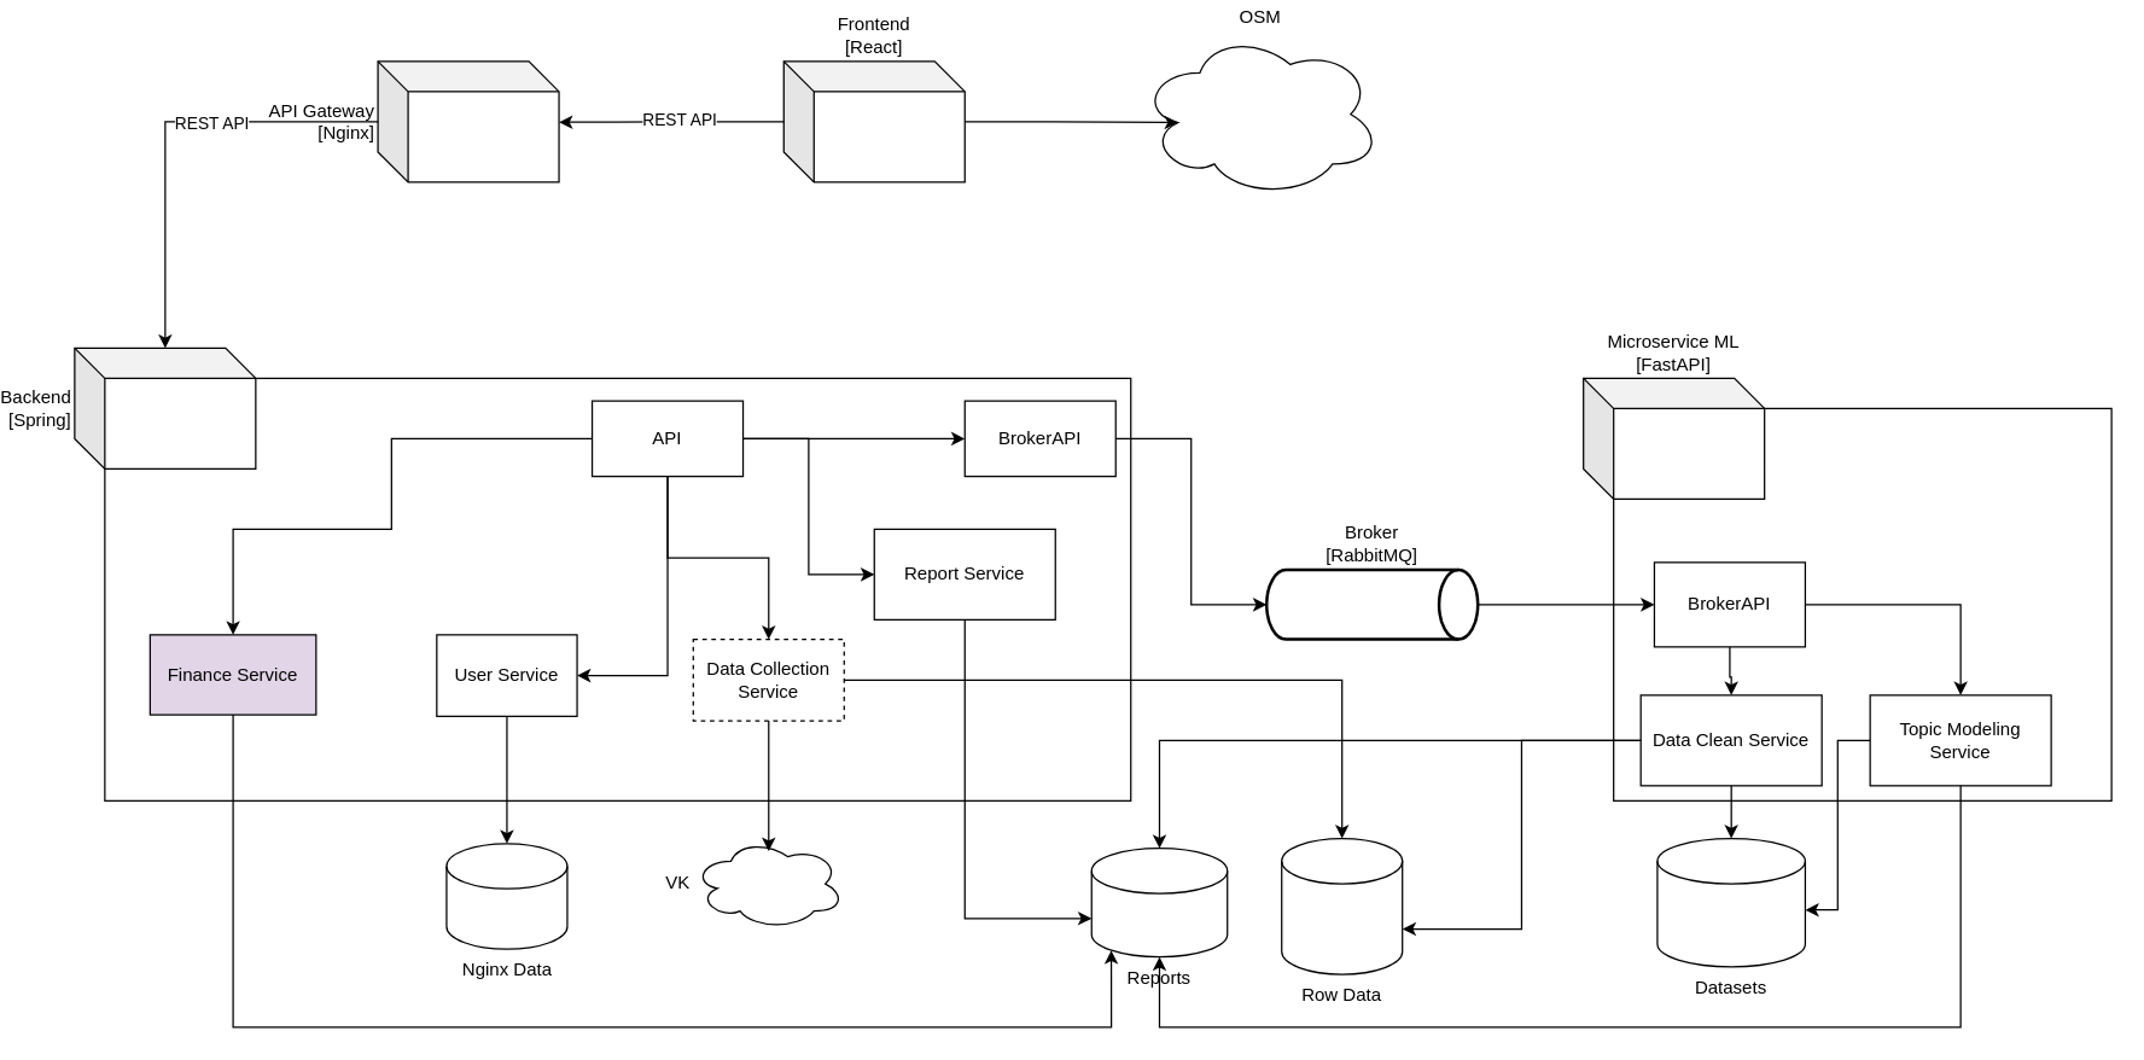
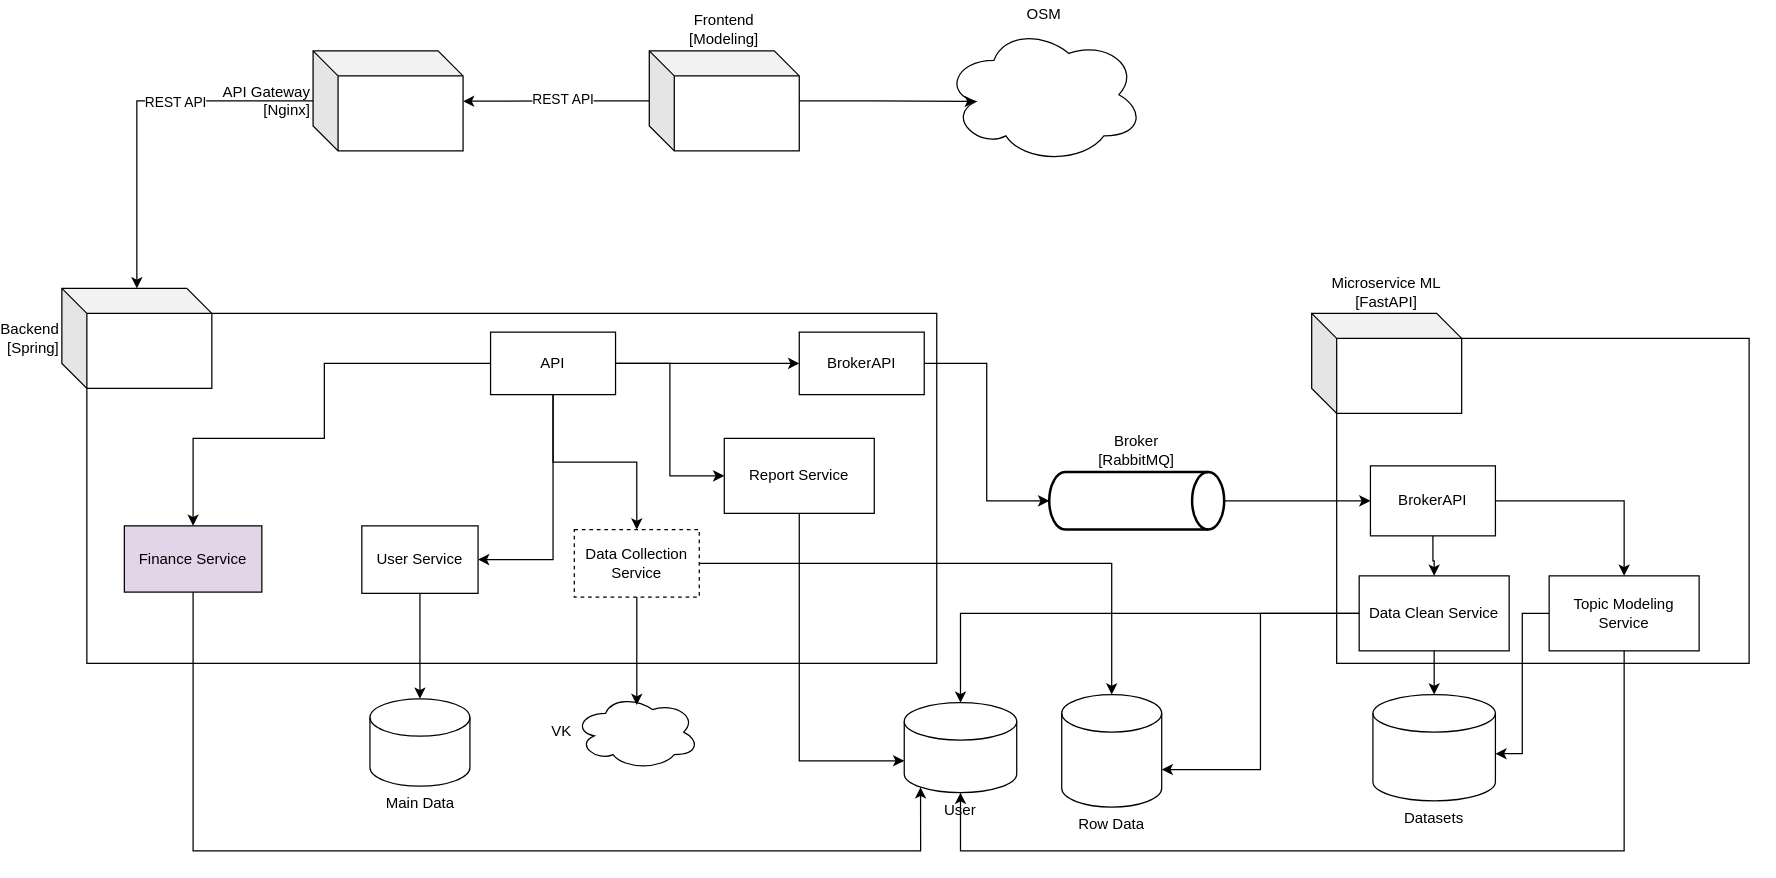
  <mxCell id="0" />
  <mxCell id="1" parent="0" />
  <mxCell id="2" value="" style="whiteSpace=wrap;html=1;" parent="1" vertex="1"><mxGeometry x="40" y="250" width="680" height="280" as="geometry" /></mxCell>
  <mxCell id="3" value="" style="group;labelPosition=left;verticalLabelPosition=middle;align=right;verticalAlign=middle;" parent="1" vertex="1" connectable="0"><mxGeometry x="20" y="230" width="142" height="82.36" as="geometry" /></mxCell>
  <mxCell id="4" value="&lt;div&gt;Backend&lt;/div&gt;&lt;div&gt;[Spring]&lt;/div&gt;" style="shape=cube;whiteSpace=wrap;html=1;boundedLbl=1;backgroundOutline=1;darkOpacity=0.05;darkOpacity2=0.1;labelPosition=left;verticalLabelPosition=middle;align=right;verticalAlign=middle;" parent="3" vertex="1"><mxGeometry width="120" height="80" as="geometry" /></mxCell>
  <mxCell id="5" value="" style="shape=image;verticalLabelPosition=bottom;labelBackgroundColor=default;verticalAlign=top;aspect=fixed;imageAspect=0;image=https://cdn.worldvectorlogo.com/logos/spring-3.svg;" parent="3" vertex="1"><mxGeometry x="54" y="33" width="37" height="37" as="geometry" /></mxCell>
  <mxCell id="6" value="" style="group;labelPosition=left;verticalLabelPosition=middle;align=right;verticalAlign=middle;" parent="1" vertex="1" connectable="0"><mxGeometry x="221" y="40" width="120" height="80" as="geometry" /></mxCell>
  <mxCell id="7" value="&lt;div&gt;API Gateway&lt;/div&gt;&lt;div&gt;[Nginx]&lt;/div&gt;" style="shape=cube;whiteSpace=wrap;html=1;boundedLbl=1;backgroundOutline=1;darkOpacity=0.05;darkOpacity2=0.1;labelPosition=left;verticalLabelPosition=middle;align=right;verticalAlign=middle;" parent="6" vertex="1"><mxGeometry width="120" height="80" as="geometry" /></mxCell>
  <mxCell id="8" value="" style="shape=image;verticalLabelPosition=bottom;labelBackgroundColor=default;verticalAlign=top;aspect=fixed;imageAspect=0;image=https://static-00.iconduck.com/assets.00/nginx-icon-223x256-ghqr4o29.png;" parent="6" vertex="1"><mxGeometry x="53" y="30" width="34.85" height="40" as="geometry" /></mxCell>
  <mxCell id="9" style="edgeStyle=orthogonalEdgeStyle;rounded=0;orthogonalLoop=1;jettySize=auto;html=1;" parent="1" source="7" target="4" edge="1"><mxGeometry relative="1" as="geometry" /></mxCell>
  <mxCell id="10" value="REST API" style="edgeLabel;html=1;align=center;verticalAlign=middle;resizable=0;points=[];" vertex="1" connectable="0" parent="9"><mxGeometry x="-0.237" relative="1" as="geometry"><mxPoint as="offset" /></mxGeometry></mxCell>
  <mxCell id="11" value="" style="group" parent="1" vertex="1" connectable="0"><mxGeometry x="490" y="40" width="120" height="80" as="geometry" /></mxCell>
- <mxCell id="12" value="&lt;div&gt;Frontend&lt;/div&gt;&lt;div&gt;[React]&lt;/div&gt;" style="shape=cube;whiteSpace=wrap;html=1;boundedLbl=1;backgroundOutline=1;darkOpacity=0.05;darkOpacity2=0.1;labelPosition=center;verticalLabelPosition=top;align=center;verticalAlign=bottom;" parent="11" vertex="1"><mxGeometry width="120" height="80" as="geometry" /></mxCell>
+ <mxCell id="12" value="&lt;div&gt;Frontend&lt;/div&gt;&lt;div&gt;[Modeling]&lt;/div&gt;" style="shape=cube;whiteSpace=wrap;html=1;boundedLbl=1;backgroundOutline=1;darkOpacity=0.05;darkOpacity2=0.1;labelPosition=center;verticalLabelPosition=top;align=center;verticalAlign=bottom;" parent="11" vertex="1"><mxGeometry width="120" height="80" as="geometry" /></mxCell>
  <mxCell id="13" value="" style="shape=image;verticalLabelPosition=bottom;labelBackgroundColor=default;verticalAlign=top;aspect=fixed;imageAspect=0;image=https://upload.wikimedia.org/wikipedia/commons/thumb/a/a7/React-icon.svg/862px-React-icon.svg.png;" parent="11" vertex="1"><mxGeometry x="50.88" y="35.97" width="38.25" height="34.03" as="geometry" /></mxCell>
  <mxCell id="14" style="edgeStyle=orthogonalEdgeStyle;rounded=0;orthogonalLoop=1;jettySize=auto;html=1;entryX=1;entryY=0.503;entryDx=0;entryDy=0;entryPerimeter=0;" parent="1" source="12" target="7" edge="1"><mxGeometry relative="1" as="geometry" /></mxCell>
  <mxCell id="15" value="REST API" style="edgeLabel;html=1;align=center;verticalAlign=middle;resizable=0;points=[];" vertex="1" connectable="0" parent="14"><mxGeometry x="-0.063" y="-2" relative="1" as="geometry"><mxPoint as="offset" /></mxGeometry></mxCell>
  <mxCell id="16" style="edgeStyle=orthogonalEdgeStyle;rounded=0;orthogonalLoop=1;jettySize=auto;html=1;entryX=1;entryY=0.5;entryDx=0;entryDy=0;" edge="1" parent="1" source="21" target="27"><mxGeometry relative="1" as="geometry"><Array as="points"><mxPoint x="413" y="447" /></Array></mxGeometry></mxCell>
  <mxCell id="17" style="edgeStyle=orthogonalEdgeStyle;rounded=0;orthogonalLoop=1;jettySize=auto;html=1;entryX=0.5;entryY=0;entryDx=0;entryDy=0;" edge="1" parent="1" source="21" target="22"><mxGeometry relative="1" as="geometry" /></mxCell>
  <mxCell id="18" style="edgeStyle=orthogonalEdgeStyle;rounded=0;orthogonalLoop=1;jettySize=auto;html=1;entryX=0;entryY=0.5;entryDx=0;entryDy=0;" edge="1" parent="1" source="21" target="37"><mxGeometry relative="1" as="geometry" /></mxCell>
  <mxCell id="19" style="edgeStyle=orthogonalEdgeStyle;rounded=0;orthogonalLoop=1;jettySize=auto;html=1;entryX=0;entryY=0.5;entryDx=0;entryDy=0;" edge="1" parent="1" source="21" target="51"><mxGeometry relative="1" as="geometry" /></mxCell>
  <mxCell id="20" style="edgeStyle=orthogonalEdgeStyle;rounded=0;orthogonalLoop=1;jettySize=auto;html=1;entryX=0.5;entryY=0;entryDx=0;entryDy=0;" edge="1" parent="1" source="21" target="56"><mxGeometry relative="1" as="geometry"><Array as="points"><mxPoint x="230" y="290" /><mxPoint x="230" y="350" /><mxPoint x="125" y="350" /></Array></mxGeometry></mxCell>
  <mxCell id="21" value="API" style="rounded=0;whiteSpace=wrap;html=1;" parent="1" vertex="1"><mxGeometry x="363" y="265" width="100" height="50" as="geometry" /></mxCell>
  <mxCell id="22" value="Data Collection Service" style="rounded=0;whiteSpace=wrap;html=1;dashed=1;" parent="1" vertex="1"><mxGeometry x="430" y="423" width="100" height="54" as="geometry" /></mxCell>
  <mxCell id="23" value="" style="group" vertex="1" connectable="0" parent="1"><mxGeometry x="430" y="555" width="100" height="60" as="geometry" /></mxCell>
  <mxCell id="24" value="VK" style="ellipse;shape=cloud;whiteSpace=wrap;html=1;labelPosition=left;verticalLabelPosition=middle;align=right;verticalAlign=middle;" parent="23" vertex="1"><mxGeometry width="100" height="60" as="geometry" /></mxCell>
  <mxCell id="25" value="" style="group" parent="23" vertex="1" connectable="0"><mxGeometry width="100" height="60" as="geometry" /></mxCell>
  <mxCell id="26" value="" style="shape=image;verticalLabelPosition=bottom;labelBackgroundColor=default;verticalAlign=top;aspect=fixed;imageAspect=0;image=https://upload.wikimedia.org/wikipedia/commons/thumb/f/f3/VK_Compact_Logo_%282021-present%29.svg/2048px-VK_Compact_Logo_%282021-present%29.svg.png;" parent="25" vertex="1"><mxGeometry x="34.5" y="16.5" width="31" height="31" as="geometry" /></mxCell>
  <mxCell id="27" value="User Service" style="rounded=0;whiteSpace=wrap;html=1;" vertex="1" parent="1"><mxGeometry x="260" y="420" width="93" height="54" as="geometry" /></mxCell>
  <mxCell id="28" style="edgeStyle=orthogonalEdgeStyle;rounded=0;orthogonalLoop=1;jettySize=auto;html=1;entryX=0.5;entryY=0;entryDx=0;entryDy=0;entryPerimeter=0;" edge="1" parent="1" source="27" target="58"><mxGeometry relative="1" as="geometry" /></mxCell>
  <mxCell id="29" style="edgeStyle=orthogonalEdgeStyle;rounded=0;orthogonalLoop=1;jettySize=auto;html=1;entryX=0.5;entryY=0.139;entryDx=0;entryDy=0;entryPerimeter=0;" edge="1" parent="1" source="22" target="24"><mxGeometry relative="1" as="geometry" /></mxCell>
  <mxCell id="30" value="Row Data" style="shape=cylinder3;whiteSpace=wrap;html=1;boundedLbl=1;backgroundOutline=1;size=15;labelPosition=center;verticalLabelPosition=bottom;align=center;verticalAlign=top;" vertex="1" parent="1"><mxGeometry x="820" y="554.99" width="80" height="90" as="geometry" /></mxCell>
  <mxCell id="31" style="edgeStyle=orthogonalEdgeStyle;rounded=0;orthogonalLoop=1;jettySize=auto;html=1;entryX=0.5;entryY=0;entryDx=0;entryDy=0;entryPerimeter=0;" edge="1" parent="1" source="22" target="30"><mxGeometry relative="1" as="geometry" /></mxCell>
  <mxCell id="32" value="" style="shape=image;verticalLabelPosition=bottom;labelBackgroundColor=default;verticalAlign=top;imageAspect=0;image=https://cdn.worldvectorlogo.com/logos/mongodb-icon-1.svg;" vertex="1" parent="1"><mxGeometry x="850" y="586.33" width="20" height="50" as="geometry" /></mxCell>
  <mxCell id="33" value="" style="rounded=0;whiteSpace=wrap;html=1;" vertex="1" parent="1"><mxGeometry x="1040" y="270" width="330" height="260" as="geometry" /></mxCell>
  <mxCell id="34" value="" style="group;labelPosition=right;verticalLabelPosition=top;align=left;verticalAlign=bottom;" vertex="1" connectable="0" parent="1"><mxGeometry x="1020" y="250" width="120" height="80" as="geometry" /></mxCell>
  <mxCell id="35" value="&lt;div&gt;Microservice ML&lt;/div&gt;&lt;div&gt;[FastAPI]&lt;/div&gt;" style="shape=cube;whiteSpace=wrap;html=1;boundedLbl=1;backgroundOutline=1;darkOpacity=0.05;darkOpacity2=0.1;labelPosition=center;verticalLabelPosition=top;align=center;verticalAlign=bottom;" vertex="1" parent="34"><mxGeometry width="120" height="80" as="geometry" /></mxCell>
  <mxCell id="36" value="" style="shape=image;verticalLabelPosition=bottom;labelBackgroundColor=default;verticalAlign=top;aspect=fixed;imageAspect=0;image=https://www.cdnlogo.com/logos/f/49/fastapi.svg;" vertex="1" parent="34"><mxGeometry x="50" y="30" width="40" height="40" as="geometry" /></mxCell>
  <mxCell id="37" value="BrokerAPI" style="rounded=0;whiteSpace=wrap;html=1;" vertex="1" parent="1"><mxGeometry x="610" y="265" width="100" height="50" as="geometry" /></mxCell>
  <mxCell id="38" style="edgeStyle=orthogonalEdgeStyle;rounded=0;orthogonalLoop=1;jettySize=auto;html=1;entryX=0;entryY=0.5;entryDx=0;entryDy=0;" edge="1" parent="1" source="66" target="42"><mxGeometry relative="1" as="geometry" /></mxCell>
  <mxCell id="39" style="edgeStyle=orthogonalEdgeStyle;rounded=0;orthogonalLoop=1;jettySize=auto;html=1;entryX=0;entryY=0.5;entryDx=0;entryDy=0;entryPerimeter=0;" edge="1" parent="1" source="37" target="66"><mxGeometry relative="1" as="geometry" /></mxCell>
  <mxCell id="40" style="edgeStyle=orthogonalEdgeStyle;rounded=0;orthogonalLoop=1;jettySize=auto;html=1;entryX=0.5;entryY=0;entryDx=0;entryDy=0;" edge="1" parent="1" source="42" target="44"><mxGeometry relative="1" as="geometry" /></mxCell>
  <mxCell id="41" style="edgeStyle=orthogonalEdgeStyle;rounded=0;orthogonalLoop=1;jettySize=auto;html=1;" edge="1" parent="1" source="42" target="53"><mxGeometry relative="1" as="geometry" /></mxCell>
  <mxCell id="42" value="BrokerAPI" style="rounded=0;whiteSpace=wrap;html=1;" vertex="1" parent="1"><mxGeometry x="1067" y="372" width="100" height="56" as="geometry" /></mxCell>
  <mxCell id="43" style="edgeStyle=orthogonalEdgeStyle;rounded=0;orthogonalLoop=1;jettySize=auto;html=1;" edge="1" parent="1" source="44" target="49"><mxGeometry relative="1" as="geometry" /></mxCell>
  <mxCell id="44" value="Data Clean Service" style="rounded=0;whiteSpace=wrap;html=1;" vertex="1" parent="1"><mxGeometry x="1058" y="460" width="120" height="60" as="geometry" /></mxCell>
  <mxCell id="45" style="edgeStyle=orthogonalEdgeStyle;rounded=0;orthogonalLoop=1;jettySize=auto;html=1;entryX=1;entryY=0;entryDx=0;entryDy=60;entryPerimeter=0;" edge="1" parent="1" source="44" target="30"><mxGeometry relative="1" as="geometry" /></mxCell>
  <mxCell id="46" value="Datasets" style="shape=cylinder3;whiteSpace=wrap;html=1;boundedLbl=1;backgroundOutline=1;size=15;labelPosition=center;verticalLabelPosition=bottom;align=center;verticalAlign=top;" vertex="1" parent="1"><mxGeometry x="1069" y="555" width="98" height="85" as="geometry" /></mxCell>
  <mxCell id="47" style="edgeStyle=orthogonalEdgeStyle;rounded=0;orthogonalLoop=1;jettySize=auto;html=1;entryX=0.5;entryY=0;entryDx=0;entryDy=0;entryPerimeter=0;" edge="1" parent="1" source="44" target="46"><mxGeometry relative="1" as="geometry" /></mxCell>
  <mxCell id="48" value="" style="shape=image;verticalLabelPosition=bottom;labelBackgroundColor=default;verticalAlign=top;aspect=fixed;imageAspect=0;image=https://cdn4.iconfinder.com/data/icons/e-mail-messenger-user-interface/100/folder_close_user_interface_ui_filesystem-512.png;" vertex="1" parent="1"><mxGeometry x="1098" y="586.33" width="42" height="42" as="geometry" /></mxCell>
- <mxCell id="49" value="Reports" style="shape=cylinder3;whiteSpace=wrap;html=1;boundedLbl=1;backgroundOutline=1;size=15;labelPosition=center;verticalLabelPosition=bottom;align=center;verticalAlign=top;" vertex="1" parent="1"><mxGeometry x="694" y="561.5" width="90" height="72" as="geometry" /></mxCell>
+ <mxCell id="49" value="User" style="shape=cylinder3;whiteSpace=wrap;html=1;boundedLbl=1;backgroundOutline=1;size=15;labelPosition=center;verticalLabelPosition=bottom;align=center;verticalAlign=top;" vertex="1" parent="1"><mxGeometry x="694" y="561.5" width="90" height="72" as="geometry" /></mxCell>
  <mxCell id="50" value="" style="shape=image;verticalLabelPosition=bottom;labelBackgroundColor=default;verticalAlign=top;aspect=fixed;imageAspect=0;image=https://upload.wikimedia.org/wikipedia/commons/thumb/2/29/Postgresql_elephant.svg/993px-Postgresql_elephant.svg.png;" vertex="1" parent="1"><mxGeometry x="725.75" y="597.66" width="26.5" height="27.33" as="geometry" /></mxCell>
  <mxCell id="51" value="Report Service" style="rounded=0;whiteSpace=wrap;html=1;" vertex="1" parent="1"><mxGeometry x="550" y="350" width="120" height="60" as="geometry" /></mxCell>
  <mxCell id="52" style="edgeStyle=orthogonalEdgeStyle;rounded=0;orthogonalLoop=1;jettySize=auto;html=1;entryX=0;entryY=0;entryDx=0;entryDy=46.5;entryPerimeter=0;" edge="1" parent="1" source="51" target="49"><mxGeometry relative="1" as="geometry"><Array as="points"><mxPoint x="610" y="608" /></Array></mxGeometry></mxCell>
  <mxCell id="53" value="Topic Modeling Service" style="rounded=0;whiteSpace=wrap;html=1;" vertex="1" parent="1"><mxGeometry x="1210" y="460" width="120" height="60" as="geometry" /></mxCell>
  <mxCell id="54" style="edgeStyle=orthogonalEdgeStyle;rounded=0;orthogonalLoop=1;jettySize=auto;html=1;entryX=1;entryY=0.557;entryDx=0;entryDy=0;entryPerimeter=0;" edge="1" parent="1" source="53" target="46"><mxGeometry relative="1" as="geometry" /></mxCell>
  <mxCell id="55" style="edgeStyle=orthogonalEdgeStyle;rounded=0;orthogonalLoop=1;jettySize=auto;html=1;entryX=0.5;entryY=1;entryDx=0;entryDy=0;entryPerimeter=0;" edge="1" parent="1" source="53" target="49"><mxGeometry relative="1" as="geometry"><Array as="points"><mxPoint x="1270" y="680" /><mxPoint x="739" y="680" /></Array></mxGeometry></mxCell>
  <mxCell id="56" value="Finance Service" style="rounded=0;whiteSpace=wrap;html=1;fillColor=#e1d5e7;" vertex="1" parent="1"><mxGeometry x="70" y="420" width="110" height="53" as="geometry" /></mxCell>
  <mxCell id="57" value="" style="group" vertex="1" connectable="0" parent="1"><mxGeometry x="266.5" y="558.33" width="80" height="70" as="geometry" /></mxCell>
- <mxCell id="58" value="Nginx Data" style="shape=cylinder3;whiteSpace=wrap;html=1;boundedLbl=1;backgroundOutline=1;size=15;labelPosition=center;verticalLabelPosition=bottom;align=center;verticalAlign=top;" parent="57" vertex="1"><mxGeometry width="80" height="70" as="geometry" /></mxCell>
+ <mxCell id="58" value="Main Data" style="shape=cylinder3;whiteSpace=wrap;html=1;boundedLbl=1;backgroundOutline=1;size=15;labelPosition=center;verticalLabelPosition=bottom;align=center;verticalAlign=top;" parent="57" vertex="1"><mxGeometry width="80" height="70" as="geometry" /></mxCell>
  <mxCell id="59" value="" style="shape=image;verticalLabelPosition=bottom;labelBackgroundColor=default;verticalAlign=top;aspect=fixed;imageAspect=0;image=https://upload.wikimedia.org/wikipedia/commons/thumb/2/29/Postgresql_elephant.svg/993px-Postgresql_elephant.svg.png;" vertex="1" parent="57"><mxGeometry x="26.75" y="36.33" width="26.5" height="27.33" as="geometry" /></mxCell>
  <mxCell id="60" style="edgeStyle=orthogonalEdgeStyle;rounded=0;orthogonalLoop=1;jettySize=auto;html=1;entryX=0.145;entryY=1;entryDx=0;entryDy=-4.35;entryPerimeter=0;" edge="1" parent="1" source="56" target="49"><mxGeometry relative="1" as="geometry"><Array as="points"><mxPoint x="125" y="680" /><mxPoint x="707" y="680" /></Array></mxGeometry></mxCell>
  <mxCell id="61" value="" style="group" vertex="1" connectable="0" parent="1"><mxGeometry x="725.75" y="20" width="160" height="110" as="geometry" /></mxCell>
  <mxCell id="62" value="OSM" style="ellipse;shape=cloud;whiteSpace=wrap;html=1;labelPosition=center;verticalLabelPosition=top;align=center;verticalAlign=bottom;" vertex="1" parent="61"><mxGeometry width="160" height="110" as="geometry" /></mxCell>
  <mxCell id="63" value="" style="shape=image;verticalLabelPosition=bottom;labelBackgroundColor=default;verticalAlign=top;aspect=fixed;imageAspect=0;image=https://upload.wikimedia.org/wikipedia/commons/thumb/7/72/OpenStreetMap-Logo-2006.svg/1024px-OpenStreetMap-Logo-2006.svg.png;" vertex="1" parent="61"><mxGeometry x="60" y="40" width="50" height="50" as="geometry" /></mxCell>
  <mxCell id="64" style="edgeStyle=orthogonalEdgeStyle;rounded=0;orthogonalLoop=1;jettySize=auto;html=1;entryX=0.16;entryY=0.55;entryDx=0;entryDy=0;entryPerimeter=0;" edge="1" parent="1" source="12" target="62"><mxGeometry relative="1" as="geometry" /></mxCell>
  <mxCell id="65" value="" style="group" vertex="1" connectable="0" parent="1"><mxGeometry x="810" y="377" width="140" height="46" as="geometry" /></mxCell>
  <mxCell id="66" value="&lt;div&gt;Broker&lt;/div&gt;&lt;div&gt;[RabbitMQ]&lt;/div&gt;" style="strokeWidth=2;html=1;shape=mxgraph.flowchart.direct_data;whiteSpace=wrap;labelPosition=center;verticalLabelPosition=top;align=center;verticalAlign=bottom;" vertex="1" parent="65"><mxGeometry width="140" height="46" as="geometry" /></mxCell>
  <mxCell id="67" value="" style="shape=image;verticalLabelPosition=bottom;labelBackgroundColor=default;verticalAlign=top;aspect=fixed;imageAspect=0;image=https://cdn.worldvectorlogo.com/logos/rabbitmq.svg;" vertex="1" parent="65"><mxGeometry x="54.41" y="6.5" width="31.19" height="33" as="geometry" /></mxCell>
